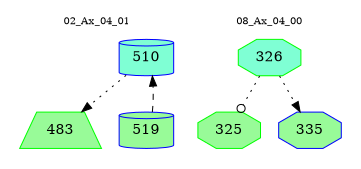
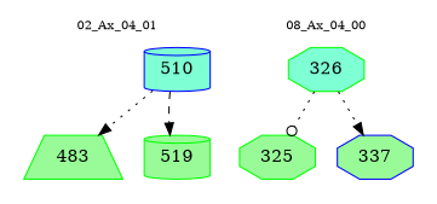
  digraph {
    node [color=blue fillcolor=palegreen shape=octagon style=filled]
    edge [arrowhead=normal color=black style=dotted]
    n1 [fillcolor=aquamarine label=510 shape=cylinder]
    n2 [color=green label=483 shape=trapezium]
-   n3 [label=519 shape=cylinder]
+   n3 [color=green label=519 shape=cylinder]
    n4 [color=green fillcolor=aquamarine label=326]
    n5 [color=green label=325]
-   n6 [label=335]
+   n6 [label=337]
    subgraph cluster_1 {
      color=white
      fontsize=10
      label="02_Ax_04_01"
      n1
      n2
      n3
    }
    subgraph cluster_2 {
      color=white
      fontsize=10
      label="08_Ax_04_00"
      n4
      n5
      n6
    }
    n1 -> n2
-   n3 -> n1 [style=dashed]
+   n1 -> n3 [style=dashed]
    n4 -> n5 [arrowhead=odot]
    n4 -> n6
  }
